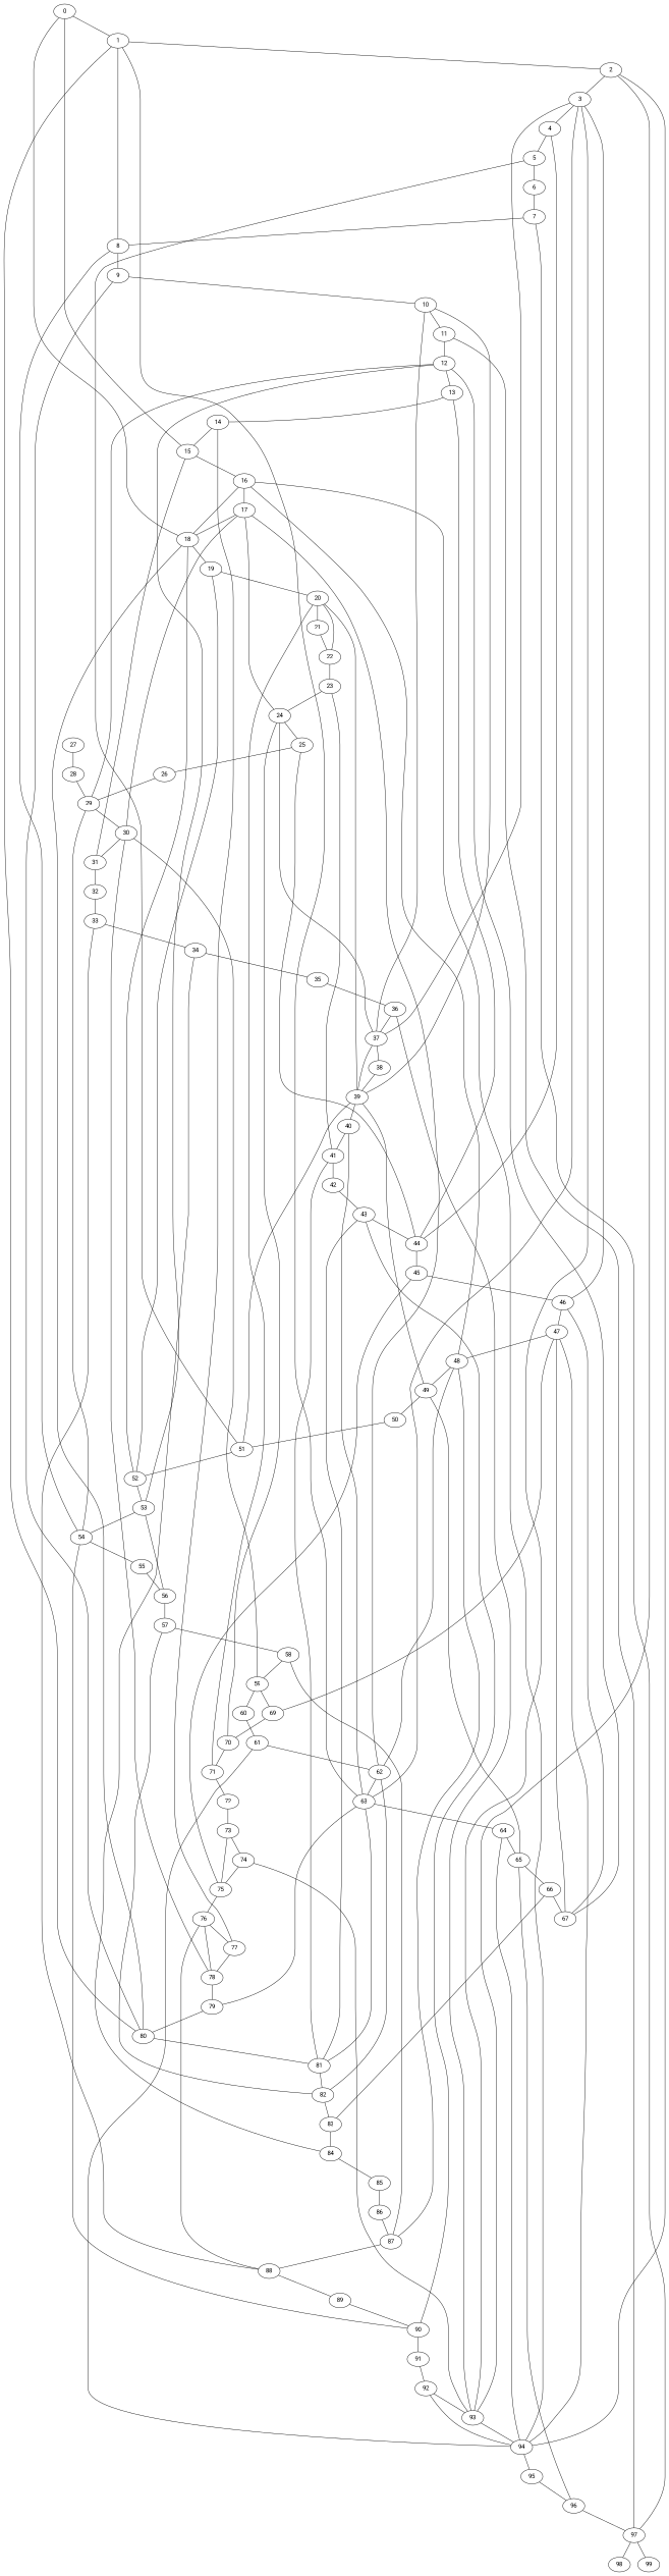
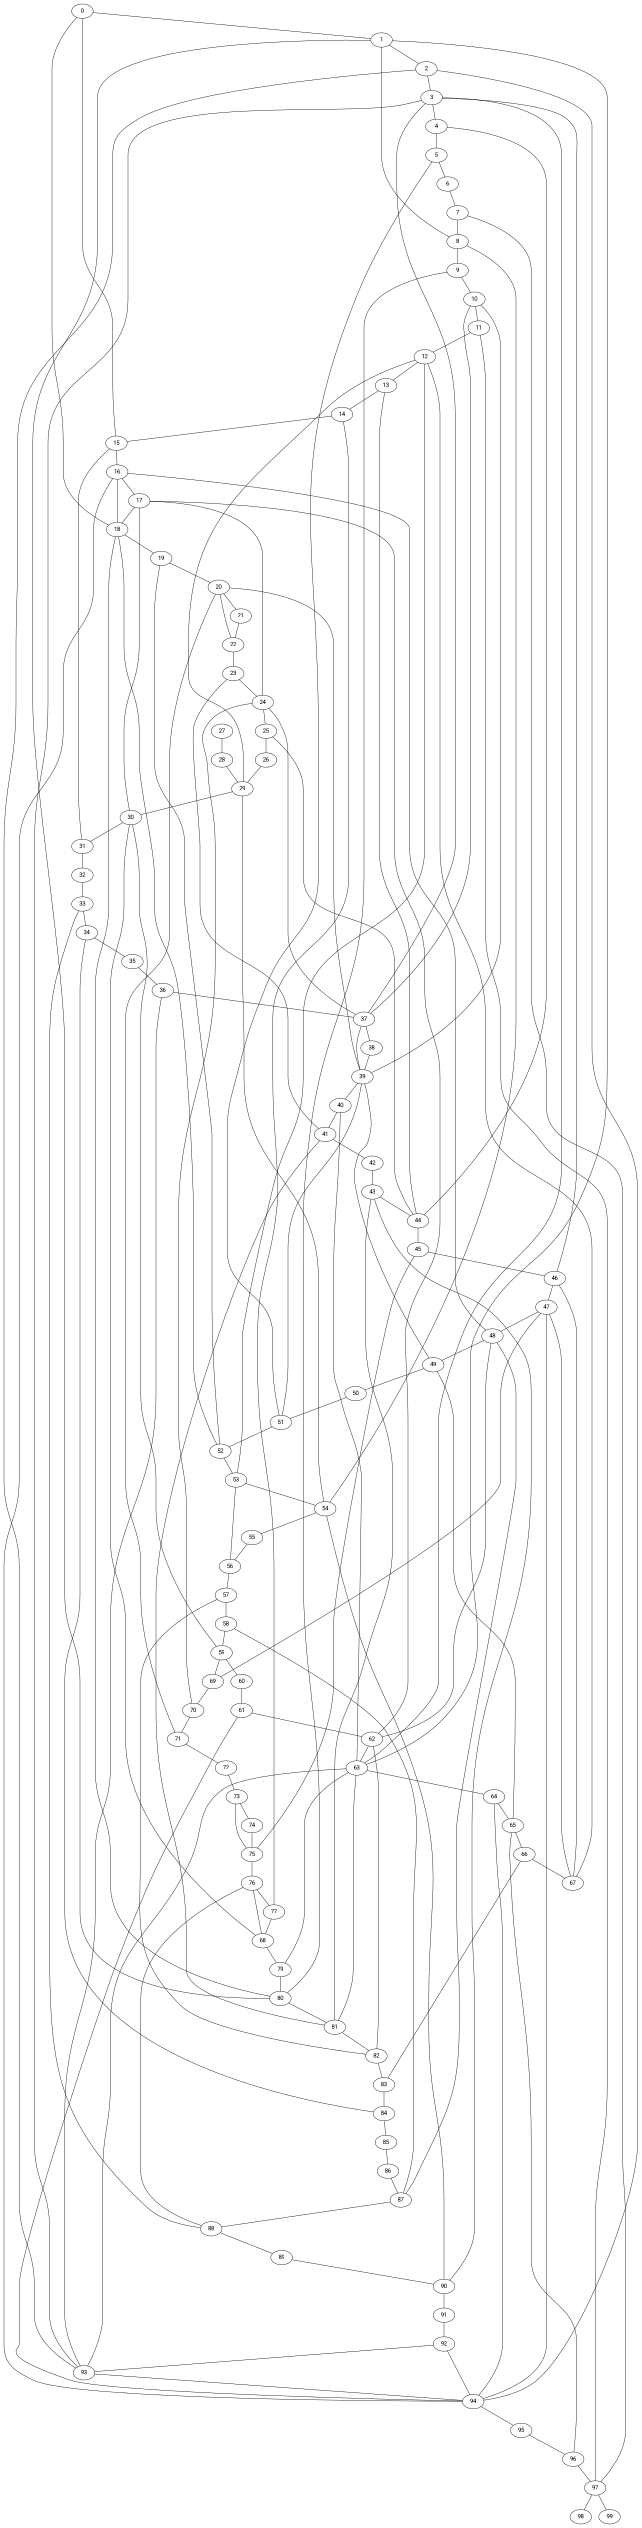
  graph {
    fontname=Roboto
    node [fontname=Roboto]
    edge [fontname=Roboto]
    0
    1
    15
    18
    2
    63
    80
    8
    16
    31
    19
    52
    3
    94
    93
    46
    67
    47
    81
    64
    79
    9
    54
    17
    48
    32
    20
    53
    4
    37
    95
    69
    82
    65
    10
    90
    55
    5
    44
    39
    38
    96
    6
    51
    45
    40
    49
    7
    75
    97
    98
    99
    11
    91
    56
    12
    13
    29
    41
    50
    14
    30
    77
-   78
+   78 [label=68]
    59
    57
    24
    62
    87
    33
    25
    70
    88
    26
    71
    83
    60
    21
    22
    72
    23
    73
    42
    43
    27
    28
    61
    34
    35
    84
    89
    36
    85
    86
    66
    92
    76
    58
    74
    0 -- 1
    0 -- 15
    0 -- 18
    1 -- 2
    1 -- 63
    1 -- 80
    1 -- 8
    15 -- 16
    15 -- 31
    18 -- 80
    18 -- 19
    18 -- 52
    2 -- 3
    2 -- 94
    2 -- 93
-   74 -- 93
+   63 -- 93
    63 -- 81
    63 -- 64
    63 -- 79
    80 -- 81
    8 -- 9
    8 -- 54
    16 -- 18
    16 -- 94
    16 -- 17
    16 -- 48
    31 -- 32
    19 -- 52
    19 -- 20
    52 -- 53
    3 -- 63
    3 -- 93
    3 -- 46
    3 -- 4
    3 -- 37
    94 -- 95
    93 -- 94
    46 -- 67
    46 -- 47
    47 -- 94
    47 -- 67
    47 -- 48
    47 -- 69
    81 -- 82
    64 -- 94
    64 -- 65
    79 -- 80
    9 -- 80
    9 -- 10
    54 -- 90
    54 -- 55
    17 -- 18
    17 -- 30
    17 -- 24
    17 -- 62
    48 -- 49
    48 -- 62
    48 -- 87
    32 -- 33
    20 -- 39
    20 -- 71
    20 -- 21
    20 -- 22
    53 -- 54
    53 -- 56
    4 -- 5
    4 -- 44
    37 -- 39
    37 -- 38
    95 -- 96
    69 -- 70
    82 -- 83
    65 -- 96
    65 -- 66
    10 -- 37
    10 -- 39
    10 -- 11
    90 -- 91
    55 -- 56
    5 -- 6
    5 -- 51
    44 -- 45
    39 -- 51
    39 -- 40
    39 -- 49
    38 -- 39
    96 -- 97
    6 -- 7
    51 -- 52
    45 -- 46
    45 -- 75
    40 -- 63
    40 -- 41
    49 -- 65
    49 -- 50
    7 -- 8
    7 -- 97
    75 -- 76
    97 -- 98
    97 -- 99
    11 -- 97
    11 -- 12
    91 -- 92
    56 -- 57
    12 -- 67
    12 -- 53
    12 -- 13
    12 -- 29
    13 -- 44
    13 -- 14
    29 -- 54
    29 -- 30
    41 -- 81
    41 -- 42
    50 -- 51
    14 -- 15
    14 -- 77
    30 -- 31
    30 -- 78
    30 -- 59
    77 -- 78
    78 -- 79
    59 -- 69
    59 -- 60
    57 -- 82
    57 -- 58
    24 -- 37
    24 -- 25
    24 -- 70
    62 -- 63
    62 -- 82
    87 -- 88
    33 -- 88
    33 -- 34
    25 -- 44
    25 -- 26
    70 -- 71
    88 -- 89
    26 -- 29
    71 -- 72
    83 -- 84
    60 -- 61
    21 -- 22
    22 -- 23
    72 -- 73
    23 -- 41
    23 -- 24
    73 -- 75
    73 -- 74
    42 -- 43
    43 -- 81
    43 -- 90
    43 -- 44
    27 -- 28
    28 -- 29
    61 -- 94
    61 -- 62
    34 -- 35
    34 -- 84
    35 -- 36
    84 -- 85
    89 -- 90
    36 -- 93
    36 -- 37
    85 -- 86
    86 -- 87
    66 -- 67
    66 -- 83
    92 -- 94
    92 -- 93
    76 -- 77
    76 -- 78
    76 -- 88
    58 -- 59
    58 -- 87
    74 -- 75
  }
